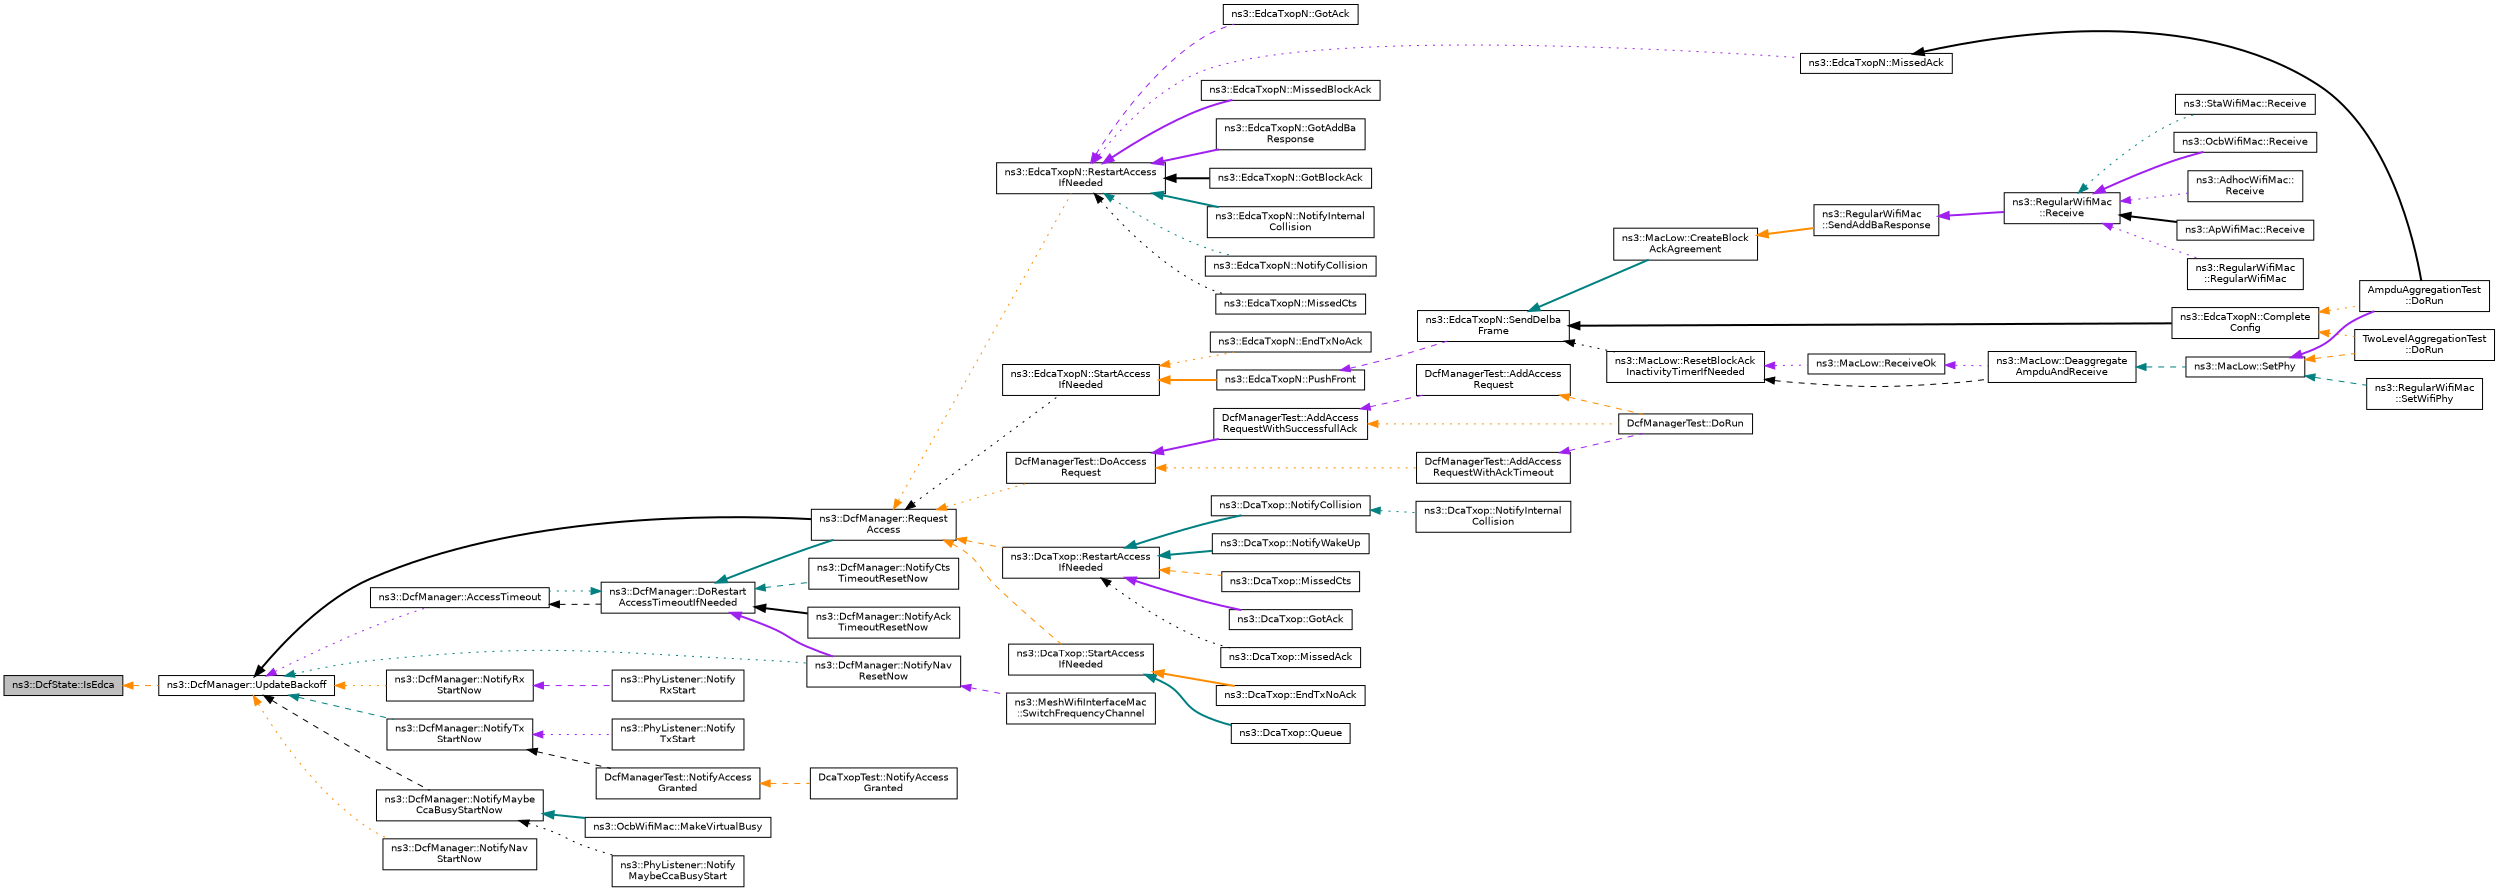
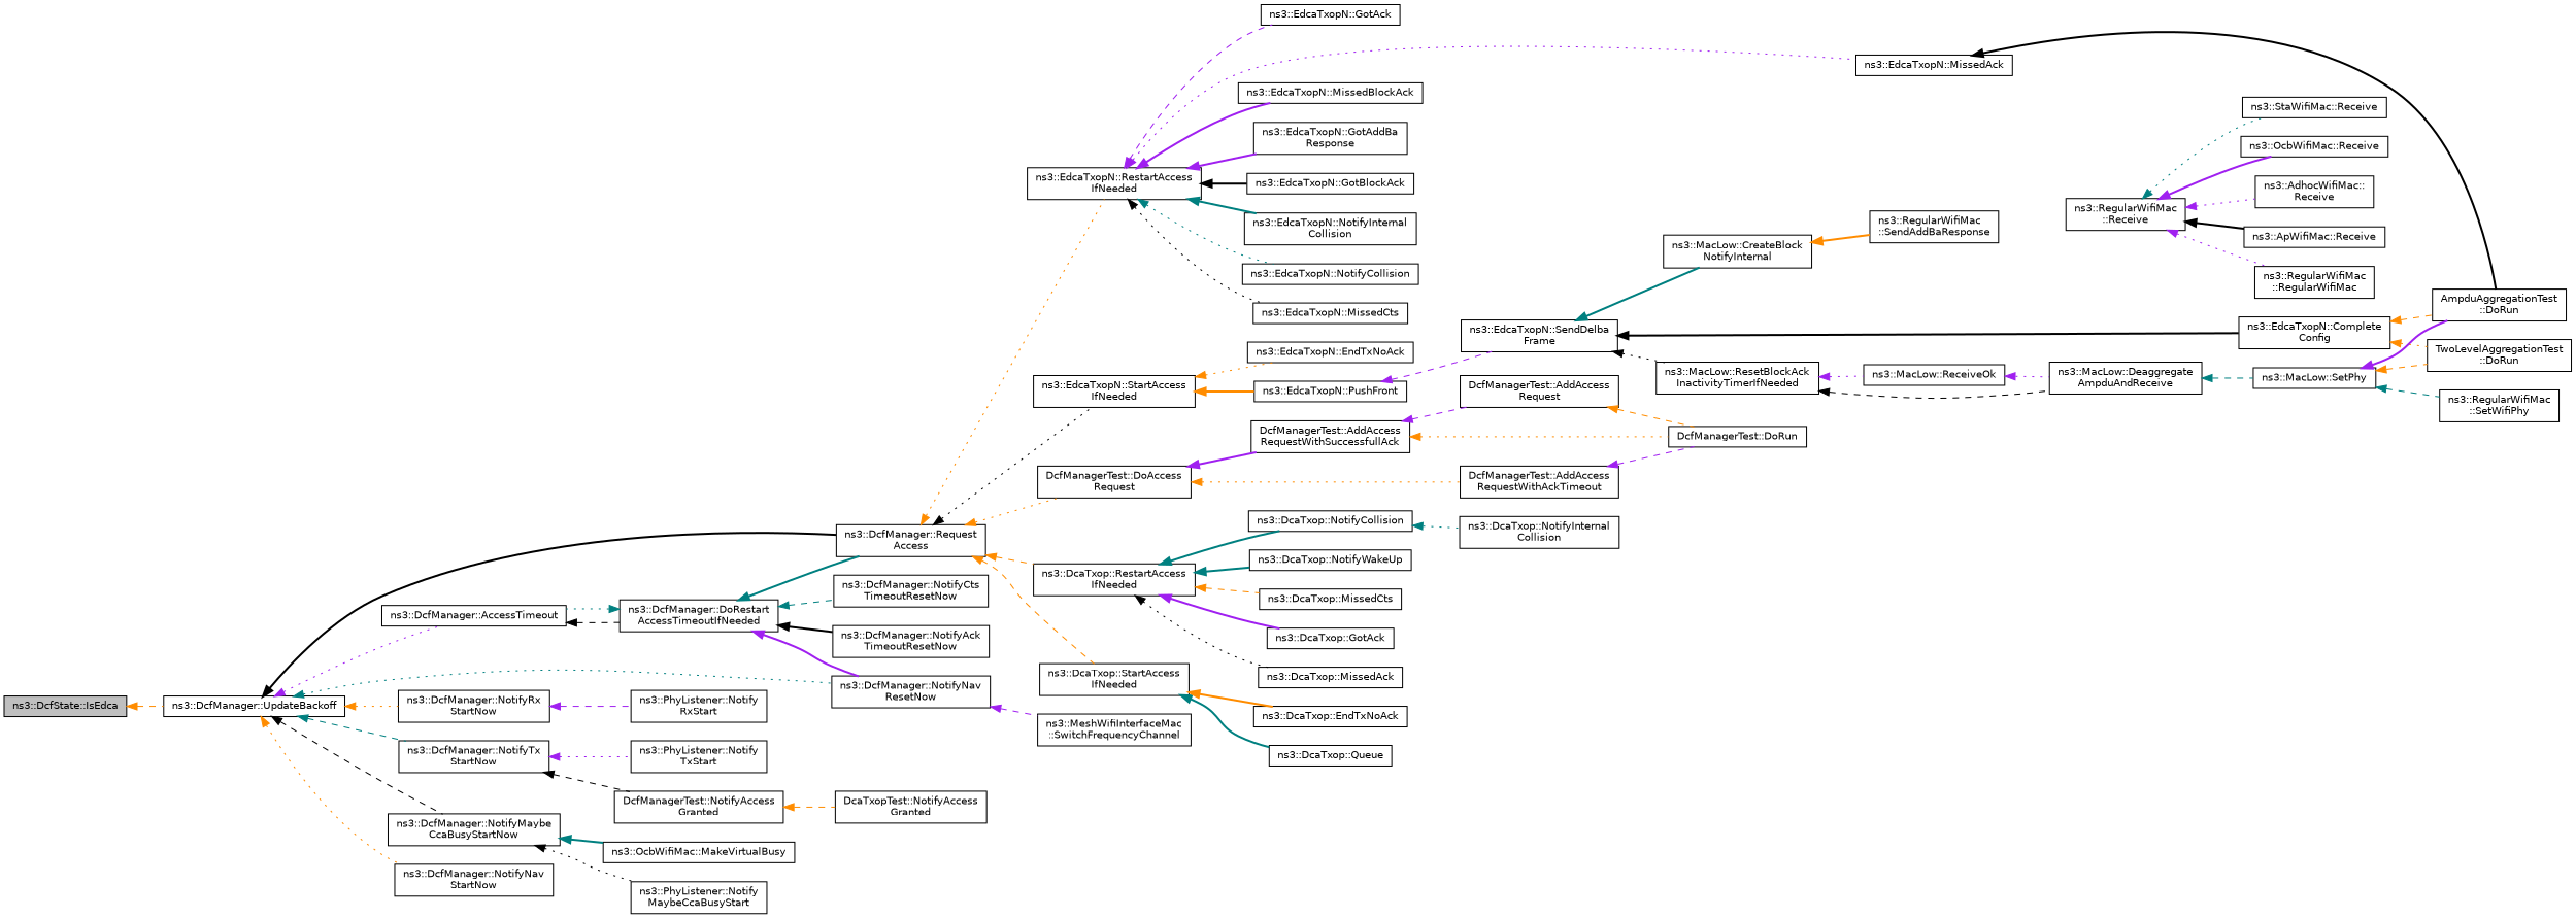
  digraph {
    rankdir=LR
    node [color=black fillcolor=white fontname=Helvetica fontsize=10 shape=record style=filled]
    edge [color=purple dir=back fontname=Helvetica fontsize=10 labelfontname=Helvetica labelfontsize=10 style=dotted]
    n1 [fillcolor=grey75 fontcolor=black height=0.2 label="ns3::DcfState::IsEdca" width=0.4]
    n2 [height=0.2 label="ns3::DcfManager::UpdateBackoff" width=0.4]
    n3 [height=0.2 label="ns3::DcfManager::Request\lAccess" width=0.4]
    n4 [height=0.2 label="ns3::DcfManager::AccessTimeout" width=0.4]
    n5 [height=0.2 label="ns3::DcfManager::NotifyNav\lResetNow" width=0.4]
    n6 [height=0.2 label="ns3::DcfManager::NotifyRx\lStartNow" width=0.4]
    n7 [height=0.2 label="ns3::DcfManager::NotifyTx\lStartNow" width=0.4]
    n8 [height=0.2 label="ns3::DcfManager::NotifyMaybe\lCcaBusyStartNow" width=0.4]
    n9 [height=0.2 label="ns3::DcfManager::NotifyNav\lStartNow" width=0.4]
    n10 [height=0.2 label="ns3::DcaTxop::RestartAccess\lIfNeeded" width=0.4]
    n11 [height=0.2 label="ns3::DcaTxop::StartAccess\lIfNeeded" width=0.4]
    n12 [height=0.2 label="ns3::EdcaTxopN::RestartAccess\lIfNeeded" width=0.4]
    n13 [height=0.2 label="ns3::EdcaTxopN::StartAccess\lIfNeeded" width=0.4]
    n14 [height=0.2 label="DcfManagerTest::DoAccess\lRequest" width=0.4]
    n15 [height=0.2 label="ns3::DcfManager::DoRestart\lAccessTimeoutIfNeeded" width=0.4]
    n16 [height=0.2 label="ns3::MeshWifiInterfaceMac\l::SwitchFrequencyChannel" width=0.4]
    n17 [height=0.2 label="ns3::PhyListener::Notify\lRxStart" width=0.4]
    n18 [height=0.2 label="ns3::PhyListener::Notify\lTxStart" width=0.4]
    n19 [height=0.2 label="DcfManagerTest::NotifyAccess\lGranted" width=0.4]
    n20 [height=0.2 label="ns3::OcbWifiMac::MakeVirtualBusy" width=0.4]
    n21 [height=0.2 label="ns3::PhyListener::Notify\lMaybeCcaBusyStart" width=0.4]
    n22 [height=0.2 label="ns3::DcaTxop::NotifyCollision" width=0.4]
    n23 [height=0.2 label="ns3::DcaTxop::NotifyWakeUp" width=0.4]
    n24 [height=0.2 label="ns3::DcaTxop::MissedCts" width=0.4]
    n25 [height=0.2 label="ns3::DcaTxop::GotAck" width=0.4]
    n26 [height=0.2 label="ns3::DcaTxop::MissedAck" width=0.4]
    n27 [height=0.2 label="ns3::DcaTxop::Queue" width=0.4]
    n28 [height=0.2 label="ns3::DcaTxop::EndTxNoAck" width=0.4]
    n29 [height=0.2 label="ns3::EdcaTxopN::NotifyInternal\lCollision" width=0.4]
    n30 [height=0.2 label="ns3::EdcaTxopN::NotifyCollision" width=0.4]
    n31 [height=0.2 label="ns3::EdcaTxopN::MissedCts" width=0.4]
    n32 [height=0.2 label="ns3::EdcaTxopN::GotAck" width=0.4]
    n33 [height=0.2 label="ns3::EdcaTxopN::MissedAck" width=0.4]
    n34 [height=0.2 label="ns3::EdcaTxopN::MissedBlockAck" width=0.4]
    n35 [height=0.2 label="ns3::EdcaTxopN::GotAddBa\lResponse" width=0.4]
    n36 [height=0.2 label="ns3::EdcaTxopN::GotBlockAck" width=0.4]
    n37 [height=0.2 label="ns3::EdcaTxopN::EndTxNoAck" width=0.4]
    n38 [height=0.2 label="ns3::EdcaTxopN::PushFront" width=0.4]
    n39 [height=0.2 label="DcfManagerTest::AddAccess\lRequestWithAckTimeout" width=0.4]
    n40 [height=0.2 label="DcfManagerTest::AddAccess\lRequestWithSuccessfullAck" width=0.4]
    n41 [height=0.2 label="ns3::DcaTxop::NotifyInternal\lCollision" width=0.4]
    n42 [height=0.2 label="AmpduAggregationTest\l::DoRun" width=0.4]
    n43 [height=0.2 label="ns3::EdcaTxopN::SendDelba\lFrame" width=0.4]
    n44 [height=0.2 label="ns3::EdcaTxopN::Complete\lConfig" width=0.4]
-   n45 [height=0.2 label="ns3::MacLow::CreateBlock\lAckAgreement" width=0.4]
+   n45 [height=0.2 label="ns3::MacLow::CreateBlock\lNotifyInternal" width=0.4]
    n46 [height=0.2 label="ns3::MacLow::ResetBlockAck\lInactivityTimerIfNeeded" width=0.4]
    n47 [height=0.2 label="TwoLevelAggregationTest\l::DoRun" width=0.4]
    n48 [height=0.2 label="ns3::RegularWifiMac\l::SendAddBaResponse" width=0.4]
    n49 [height=0.2 label="ns3::MacLow::ReceiveOk" width=0.4]
    n50 [height=0.2 label="ns3::MacLow::Deaggregate\lAmpduAndReceive" width=0.4]
    n51 [height=0.2 label="ns3::RegularWifiMac\l::Receive" width=0.4]
    n52 [height=0.2 label="ns3::OcbWifiMac::Receive" width=0.4]
    n53 [height=0.2 label="ns3::AdhocWifiMac::\lReceive" width=0.4]
    n54 [height=0.2 label="ns3::ApWifiMac::Receive" width=0.4]
    n55 [height=0.2 label="ns3::RegularWifiMac\l::RegularWifiMac" width=0.4]
    n56 [height=0.2 label="ns3::StaWifiMac::Receive" width=0.4]
    n57 [height=0.2 label="ns3::MacLow::SetPhy" width=0.4]
    n58 [height=0.2 label="ns3::RegularWifiMac\l::SetWifiPhy" width=0.4]
    n59 [height=0.2 label="DcfManagerTest::DoRun" width=0.4]
    n60 [height=0.2 label="DcfManagerTest::AddAccess\lRequest" width=0.4]
    n61 [height=0.2 label="ns3::DcfManager::NotifyAck\lTimeoutResetNow" width=0.4]
    n62 [height=0.2 label="ns3::DcfManager::NotifyCts\lTimeoutResetNow" width=0.4]
    n63 [height=0.2 label="DcaTxopTest::NotifyAccess\lGranted" width=0.4]
    n1 -> n2 [color=darkorange style=dashed]
    n2 -> n3 [color=black style=bold]
    n2 -> n4
    n2 -> n5 [color=teal]
    n2 -> n6 [color=darkorange]
    n2 -> n7 [color=teal style=dashed]
    n2 -> n8 [color=black style=dashed]
    n2 -> n9 [color=darkorange]
    n3 -> n10 [color=darkorange style=dashed]
    n3 -> n11 [color=darkorange style=dashed]
    n3 -> n12 [color=darkorange]
    n3 -> n13 [color=black]
    n3 -> n14 [color=darkorange]
    n4 -> n15 [color=black style=dashed]
    n5 -> n16 [style=dashed]
    n6 -> n17 [style=dashed]
    n7 -> n18
    n7 -> n19 [color=black style=dashed]
    n8 -> n20 [color=teal style=bold]
    n8 -> n21 [color=black]
    n10 -> n22 [color=teal style=bold]
    n10 -> n23 [color=teal style=bold]
    n10 -> n24 [color=darkorange style=dashed]
    n10 -> n25 [style=bold]
    n10 -> n26 [color=black]
    n11 -> n27 [color=teal style=bold]
    n11 -> n28 [color=darkorange style=bold]
    n12 -> n29 [color=teal style=bold]
    n12 -> n30 [color=teal]
    n12 -> n31 [color=black]
    n12 -> n32 [style=dashed]
    n12 -> n33
    n12 -> n34 [style=bold]
    n12 -> n35 [style=bold]
    n12 -> n36 [color=black style=bold]
    n13 -> n37 [color=darkorange]
    n13 -> n38 [color=darkorange style=bold]
    n14 -> n39 [color=darkorange]
    n14 -> n40 [style=bold]
    n15 -> n3 [color=teal style=bold]
    n15 -> n4 [color=teal]
    n15 -> n5 [style=bold]
    n15 -> n61 [color=black style=bold]
    n15 -> n62 [color=teal style=dashed]
    n19 -> n63 [color=darkorange style=dashed]
    n22 -> n41 [color=teal]
    n33 -> n42 [color=black style=bold]
    n38 -> n43 [style=dashed]
    n39 -> n59 [style=dashed]
    n40 -> n59 [color=darkorange]
    n40 -> n60 [style=dashed]
    n43 -> n44 [color=black style=bold]
    n43 -> n45 [color=teal style=bold]
    n43 -> n46 [color=black]
-   n44 -> n42 [color=darkorange]
+   n44 -> n42 [color=darkorange style=dashed]
    n44 -> n47 [color=darkorange]
    n45 -> n48 [color=darkorange style=bold]
    n46 -> n49
    n46 -> n50 [color=black style=dashed]
-   n48 -> n51 [style=bold]
    n49 -> n50
    n50 -> n57 [color=teal style=dashed]
    n51 -> n52 [style=bold]
    n51 -> n53
    n51 -> n54 [color=black style=bold]
    n51 -> n55
    n51 -> n56 [color=teal]
    n57 -> n42 [style=bold]
    n57 -> n47 [color=darkorange style=dashed]
    n57 -> n58 [color=teal style=dashed]
    n60 -> n59 [color=darkorange style=dashed]
  }
